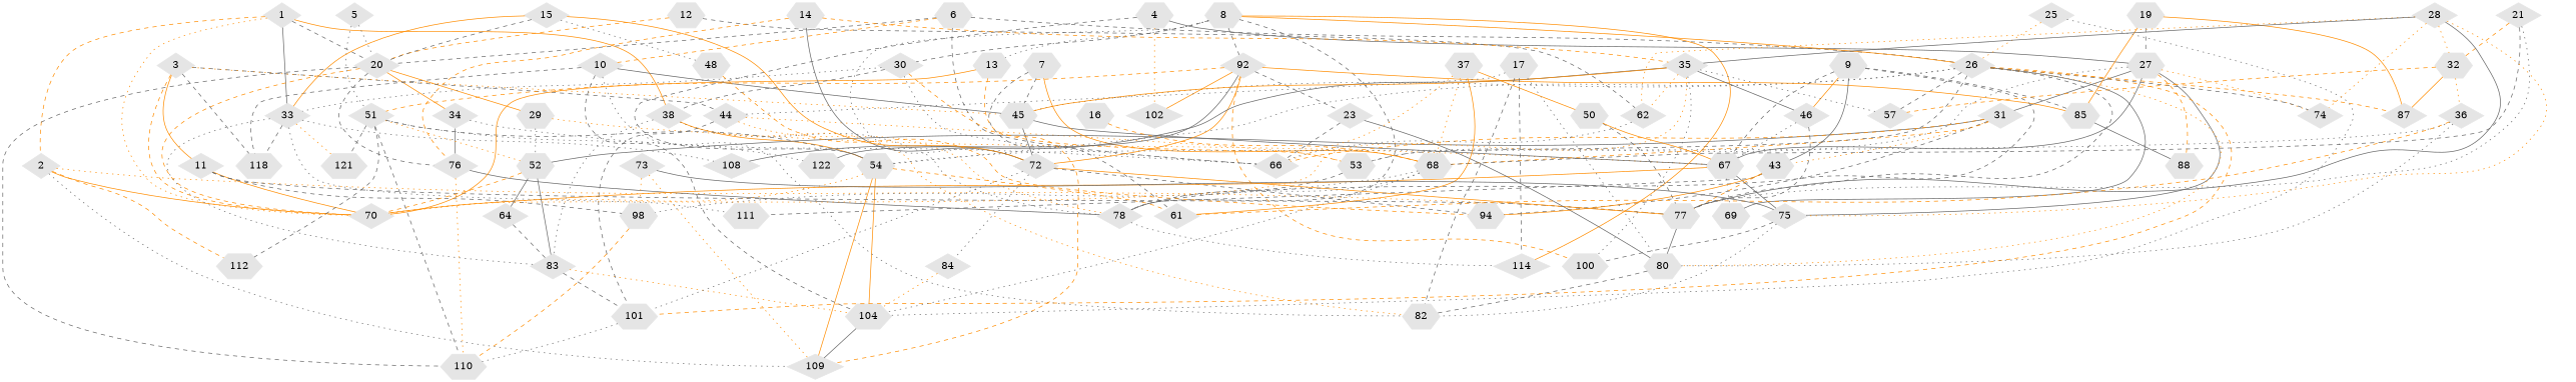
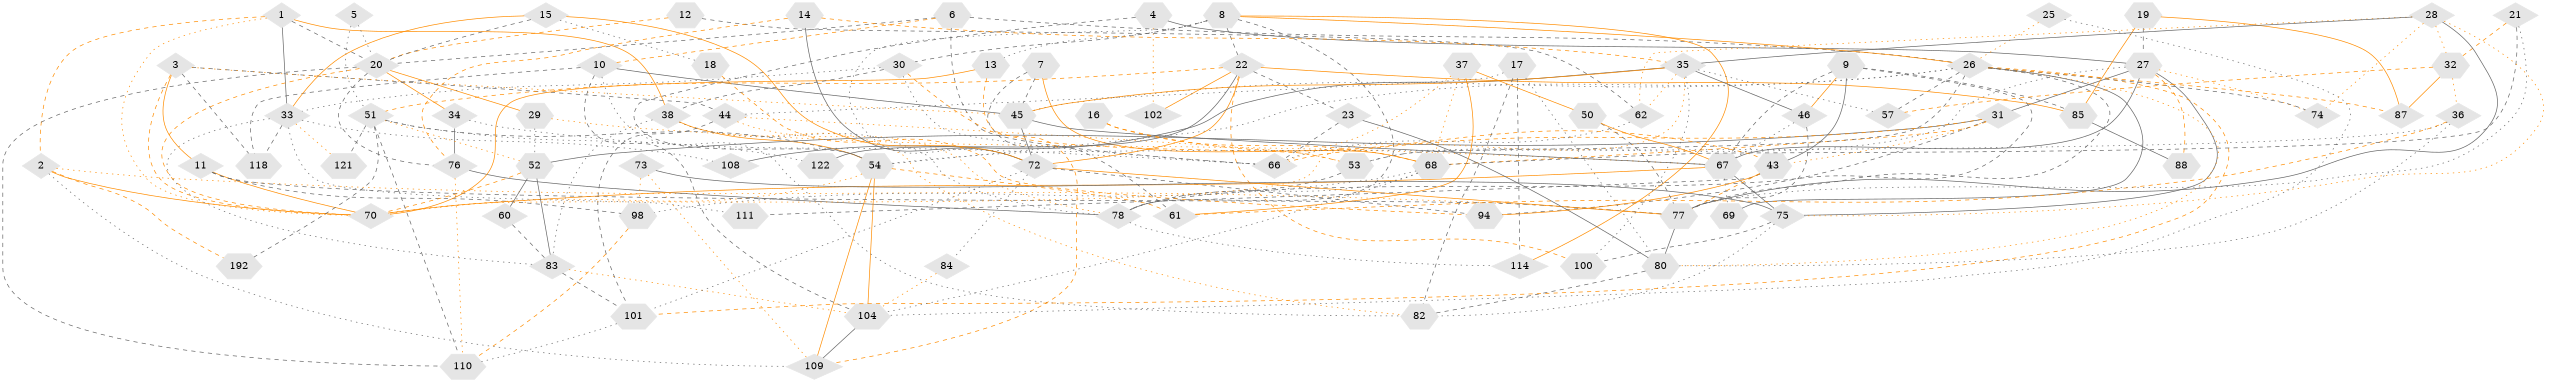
  graph {
    node [color=gray90 shape=diamond style=filled]
    edge [color=gray40 style=dashed]
    2 [super="+47"]
    70 [super="+123"]
    77 [shape=hexagon super="+93"]
    109 [super="+117"]
-   112 [shape=hexagon]
+   112 [shape=hexagon label=192]
    1
    20 [super="+42"]
    33 [super="+96"]
    38 [super="+39"]
    76
    29 [shape=hexagon]
    34 [super="+113"]
    110 [shape=hexagon]
    118 [shape=hexagon]
    83 [super="+97"]
    108
    111 [shape=hexagon]
    121 [shape=hexagon]
    54 [shape=hexagon super="+56"]
    78 [super="+89"]
    82 [shape=hexagon]
    80 [shape=hexagon super="+115"]
    3 [super="+24"]
    11
    44 [super="+49"]
    45 [shape=hexagon super="+55"]
    98 [shape=hexagon super="+103"]
    53 [shape=hexagon super="+58"]
    101 [shape=hexagon]
    72 [super="+95"]
    67 [shape=hexagon super="+90"]
    52 [shape=hexagon super="+120"]
-   64
+   64 [label=60]
    27 [shape=hexagon super="+91"]
    74
    31 [super="+116"]
    75
    88 [shape=hexagon]
    4 [shape=hexagon]
    102
    61
    104 [shape=hexagon super="+106"]
    5
    51 [super="+71"]
    122 [shape=hexagon]
    6 [shape=hexagon super="+63"]
    10 [super="+40"]
    26 [super="+48"]
    66 [super="+119"]
    87
    57
    69 [shape=hexagon]
    7 [shape=hexagon]
    68 [shape=hexagon super="+79"]
    8 [shape=hexagon super="+41"]
    13 [shape=hexagon super="+59"]
-   22 [super="+99" label=92]
+   22 [super="+99"]
    30 [super="+60"]
    114
    85 [shape=hexagon]
    23
    100 [shape=hexagon]
    94 [shape=hexagon]
    84
    9 [shape=hexagon super="+81"]
    43 [shape=hexagon]
    46
    12 [shape=hexagon]
    62
    35 [super="+107"]
    14 [shape=hexagon]
    15 [super="+92"]
-   18 [shape=hexagon label=48]
+   18 [shape=hexagon]
    16 [shape=hexagon]
    17 [shape=hexagon]
    19 [shape=hexagon]
    32 [shape=hexagon super="+105"]
    36
    21
    25
    28 [super="+65"]
    37 [shape=hexagon super="+86"]
    50 [shape=hexagon]
    73
    2 -- 70 [color=darkorange style=solid]
    2 -- 77 [color=darkorange style=dotted]
    2 -- 109 [style=dotted]
    2 -- 112 [color=darkorange]
    77 -- 80 [style=solid]
    1 -- 2 [color=darkorange]
    1 -- 70 [color=darkorange style=dotted]
    1 -- 20
    1 -- 33 [style=solid]
    1 -- 38 [color=darkorange style=solid]
    20 -- 70 [color=darkorange]
    20 -- 76
    20 -- 29 [color=darkorange style=solid]
    20 -- 34 [color=darkorange style=solid]
    20 -- 110
    33 -- 118
    33 -- 83 [style=dotted]
    33 -- 108 [style=dotted weight=2]
    33 -- 111 [style=dotted]
    33 -- 121 [color=darkorange style=dotted]
    38 -- 83 [style=dotted]
    38 -- 54 [color=darkorange style=solid]
    38 -- 78 [style=dotted]
    38 -- 82 [color=darkorange style=dotted]
    76 -- 110 [color=darkorange style=dotted]
    76 -- 78 [style=solid]
    29 -- 67 [color=darkorange style=dotted]
    29 -- 52 [style=dotted]
    34 -- 76 [style=solid]
    34 -- 66 [style=dotted]
    83 -- 101
    83 -- 104 [color=darkorange style=dotted]
    54 -- 70 [color=darkorange style=dotted]
    54 -- 109 [color=darkorange style=solid]
    54 -- 61 [color=darkorange]
    54 -- 104 [color=darkorange style=solid]
    78 -- 114 [style=dotted]
    80 -- 82
    3 -- 70 [color=darkorange]
    3 -- 118
    3 -- 11 [color=darkorange style=solid]
    3 -- 44
    3 -- 45 [color=darkorange style=dotted]
    11 -- 70 [color=darkorange style=solid]
    11 -- 77
    11 -- 98
    44 -- 78 [color=darkorange style=dotted]
    44 -- 53 [color=darkorange style=dotted]
    44 -- 101
    45 -- 72 [style=solid]
    45 -- 67 [style=solid]
    98 -- 110 [color=darkorange]
    53 -- 78
    101 -- 110 [style=dotted]
    72 -- 77 [color=darkorange style=solid]
    72 -- 101 [style=dotted]
    72 -- 94
    72 -- 84 [style=dotted]
    67 -- 70 [color=darkorange style=solid]
    67 -- 75 [style=solid]
    67 -- 69 [style=dotted]
    52 -- 70 [color=darkorange]
    52 -- 83 [style=solid]
    52 -- 64 [style=solid]
    64 -- 83
    27 -- 53 [style=dotted]
    27 -- 67 [style=solid]
    27 -- 74 [color=darkorange style=dotted]
    27 -- 31 [style=solid]
    27 -- 75 [style=solid]
    27 -- 88 [color=darkorange]
    31 -- 52 [style=solid]
    31 -- 66 [color=darkorange]
    31 -- 68 [color=darkorange]
    31 -- 94
    31 -- 43 [color=darkorange style=dotted]
    75 -- 82 [style=dotted]
    75 -- 100
    4 -- 54
    4 -- 27 [style=solid]
    4 -- 102 [color=darkorange style=dotted]
    104 -- 109 [style=solid]
    5 -- 20 [style=dotted]
    5 -- 51 [style=dotted]
    51 -- 112
    51 -- 110
    51 -- 121
    51 -- 54
    51 -- 52 [color=darkorange style=dotted]
    51 -- 122 [style=dotted]
    6 -- 20
    6 -- 10 [color=darkorange]
    6 -- 26 [weight=2]
    6 -- 66
    10 -- 118
    10 -- 82 [style=dotted]
    10 -- 45 [style=solid]
    10 -- 104
    26 -- 77
    26 -- 54 [style=dotted]
    26 -- 80 [color=darkorange style=dotted]
    26 -- 45 [style=dotted]
    26 -- 53
    26 -- 101 [color=darkorange]
    26 -- 74
    26 -- 87 [color=darkorange]
    26 -- 57
    26 -- 69 [style=solid]
    7 -- 45
    7 -- 61
    7 -- 68 [color=darkorange style=solid]
    68 -- 78 [style=dotted]
    68 -- 98 [style=dotted]
    68 -- 104 [style=dotted]
    8 -- 78
    8 -- 72 [style=dotted]
    8 -- 26 [color=darkorange style=solid]
    8 -- 13 [style=dotted weight=2]
    8 -- 22
    8 -- 30
    8 -- 114 [color=darkorange style=solid]
    13 -- 70 [color=darkorange style=solid]
    13 -- 53 [color=darkorange]
    22 -- 72 [color=darkorange style=solid]
    22 -- 102 [color=darkorange style=solid]
    22 -- 51 [color=darkorange]
    22 -- 122 [style=solid]
    22 -- 85 [color=darkorange style=solid]
    22 -- 23
    22 -- 100 [color=darkorange]
    30 -- 109 [color=darkorange]
    30 -- 33 [style=dotted]
    30 -- 38
    30 -- 66 [style=dotted]
    85 -- 88 [style=solid]
    23 -- 80 [style=solid]
    23 -- 66
    84 -- 104 [color=darkorange style=dotted]
    9 -- 78
    9 -- 67
    9 -- 85
    9 -- 43 [style=solid]
    9 -- 46 [color=darkorange style=solid]
    43 -- 77 [color=darkorange]
    43 -- 111
    43 -- 94 [color=darkorange style=solid]
    46 -- 77
    46 -- 67 [style=dotted]
    12 -- 20 [color=darkorange]
    12 -- 62
    62 -- 66 [style=dotted]
    35 -- 70 [color=darkorange style=dotted]
    35 -- 108 [style=solid]
    35 -- 45 [color=darkorange style=solid]
    35 -- 57 [style=dotted]
    35 -- 100 [style=dotted]
    35 -- 46 [style=solid]
    35 -- 62 [color=darkorange style=dotted]
    14 -- 76 [color=darkorange]
    14 -- 72 [style=solid]
    14 -- 35 [color=darkorange]
    15 -- 20
    15 -- 33 [color=darkorange style=solid]
    15 -- 72 [color=darkorange style=solid]
    15 -- 18 [style=dotted]
    18 -- 94 [color=darkorange]
    16 -- 68 [color=darkorange]
+   16 -- 43 [color=darkorange]
    17 -- 82
    17 -- 80 [style=dotted]
    17 -- 44 [style=dotted]
    17 -- 114
    19 -- 27
    19 -- 87 [color=darkorange style=solid]
    19 -- 85 [color=darkorange style=solid]
    32 -- 87 [color=darkorange style=solid]
    32 -- 57 [color=darkorange]
    32 -- 36 [color=darkorange style=dotted]
    36 -- 54 [style=dotted]
    36 -- 80 [style=dotted]
    36 -- 61 [color=darkorange]
    21 -- 77 [style=dotted]
    21 -- 68
    21 -- 32 [color=darkorange]
    25 -- 104 [style=dotted]
    25 -- 26 [color=darkorange style=dotted]
    28 -- 77 [style=solid]
    28 -- 74 [color=darkorange style=dotted]
    28 -- 75 [color=darkorange style=dotted]
    28 -- 62 [color=darkorange style=dotted]
    28 -- 35 [style=solid]
    28 -- 32 [color=darkorange style=dotted]
    37 -- 61 [color=darkorange style=solid]
    37 -- 66 [color=darkorange style=dotted]
    37 -- 68 [color=darkorange style=dotted]
    37 -- 50 [color=darkorange style=solid]
    50 -- 77
    50 -- 67 [color=darkorange style=solid]
    73 -- 109 [color=darkorange style=dotted]
    73 -- 98 [color=darkorange style=dotted]
    73 -- 75 [style=solid]
  }
